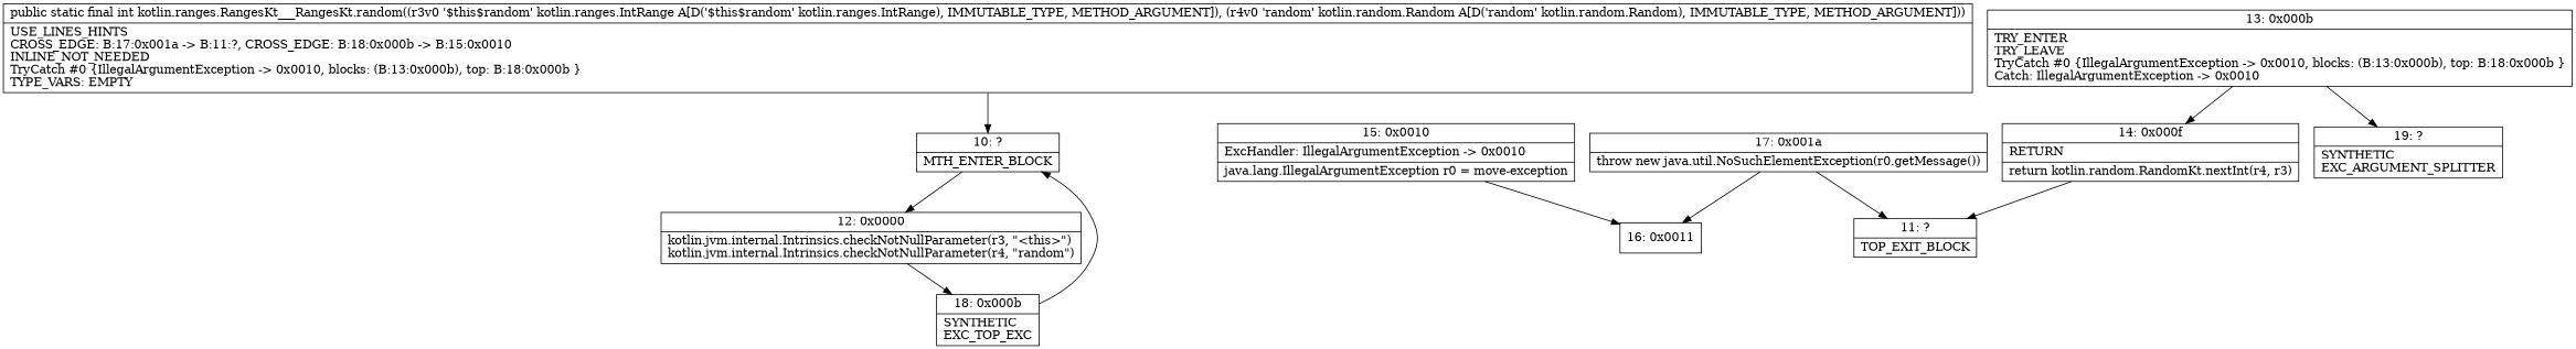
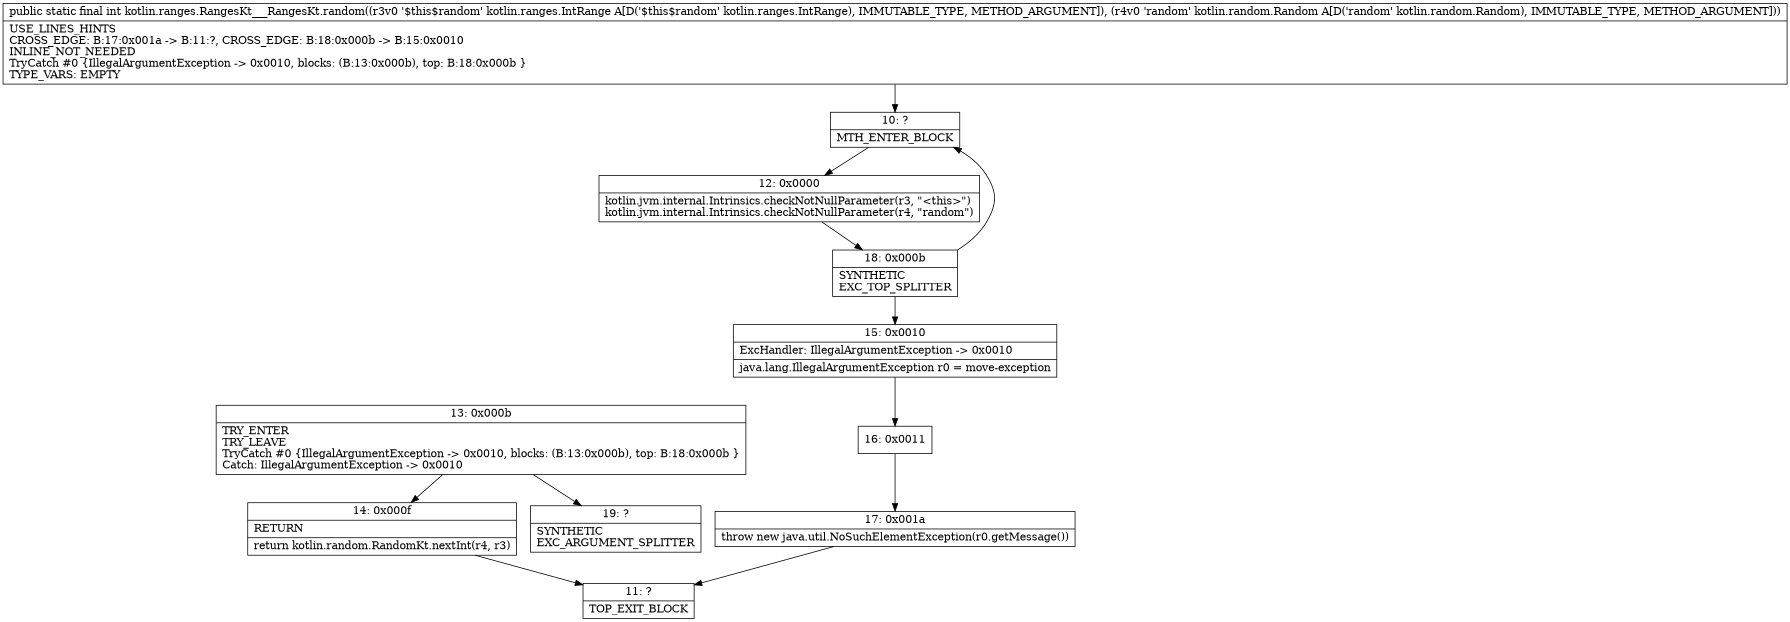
  digraph {
    node [shape=record]
    n1 [label="{10\:\ ?|MTH_ENTER_BLOCK\l}"]
    n2 [label="{12\:\ 0x0000|kotlin.jvm.internal.Intrinsics.checkNotNullParameter(r3, \"\<this\>\")\lkotlin.jvm.internal.Intrinsics.checkNotNullParameter(r4, \"random\")\l}"]
-   n3 [label="{18\:\ 0x000b|SYNTHETIC\lEXC_TOP_EXC\l}"]
+   n3 [label="{18\:\ 0x000b|SYNTHETIC\lEXC_TOP_SPLITTER\l}"]
    n4 [label="{15\:\ 0x0010|ExcHandler: IllegalArgumentException \-\> 0x0010\l|java.lang.IllegalArgumentException r0 = move\-exception\l}"]
    n5 [label="{13\:\ 0x000b|TRY_ENTER\lTRY_LEAVE\lTryCatch #0 \{IllegalArgumentException \-\> 0x0010, blocks: (B:13:0x000b), top: B:18:0x000b \}\lCatch: IllegalArgumentException \-\> 0x0010\l}"]
    n6 [label="{14\:\ 0x000f|RETURN\l|return kotlin.random.RandomKt.nextInt(r4, r3)\l}"]
    n7 [label="{19\:\ ?|SYNTHETIC\lEXC_ARGUMENT_SPLITTER\l}"]
    n8 [label="{16\:\ 0x0011}"]
    n9 [label="{11\:\ ?|TOP_EXIT_BLOCK\l}"]
    n10 [label="{17\:\ 0x001a|throw new java.util.NoSuchElementException(r0.getMessage())\l}"]
    n11 [label="{public static final int kotlin.ranges.RangesKt___RangesKt.random((r3v0 '$this$random' kotlin.ranges.IntRange A[D('$this$random' kotlin.ranges.IntRange), IMMUTABLE_TYPE, METHOD_ARGUMENT]), (r4v0 'random' kotlin.random.Random A[D('random' kotlin.random.Random), IMMUTABLE_TYPE, METHOD_ARGUMENT]))  | USE_LINES_HINTS\lCROSS_EDGE: B:17:0x001a \-\> B:11:?, CROSS_EDGE: B:18:0x000b \-\> B:15:0x0010\lINLINE_NOT_NEEDED\lTryCatch #0 \{IllegalArgumentException \-\> 0x0010, blocks: (B:13:0x000b), top: B:18:0x000b \}\lTYPE_VARS: EMPTY\l}"]
    n1 -> n2
    n2 -> n3
    n3 -> n1
+   n3 -> n4
    n4 -> n8
    n5 -> n6
    n5 -> n7
    n6 -> n9
-   n10 -> n8
+   n8 -> n10
    n10 -> n9
    n11 -> n1
  }
